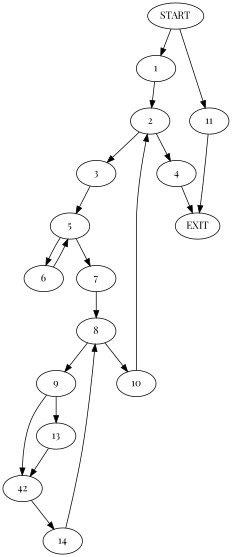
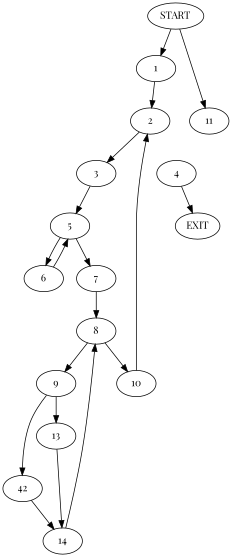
  digraph {
    fontname="Playfair Display"
    node [fontname="Playfair Display"]
    edge [fontname="Playfair Display"]
    n1 [label=START]
    1
    11
    2
    n5 [label=EXIT]
    3
    4
    5
    6
    7
    8
    9
    10
    n14 [label=42]
    13
    14
    n1 -> 1
    n1 -> 11
    1 -> 2
-   11 -> n5
    2 -> 3
-   2 -> 4
    3 -> 5
    4 -> n5
    5 -> 6
    5 -> 7
    6 -> 5
    7 -> 8
    8 -> 9
    8 -> 10
    9 -> n14
    9 -> 13
    10 -> 2
    n14 -> 14
-   13 -> n14
+   13 -> 14
    14 -> 8
  }
